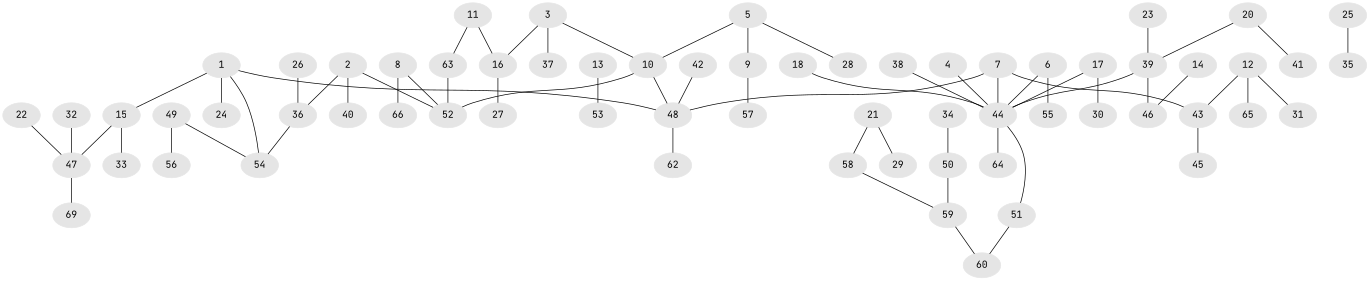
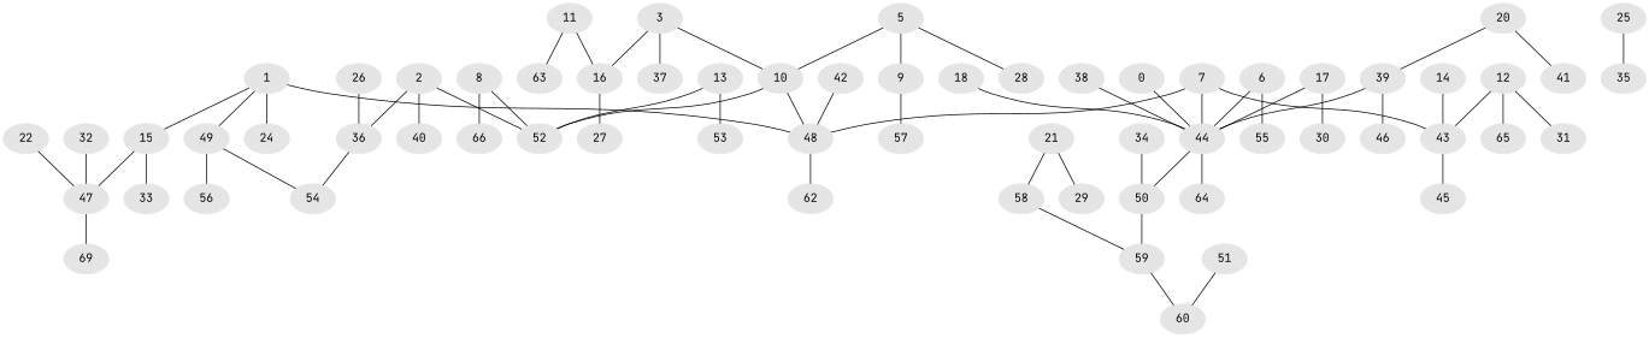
  graph {
    fontname="JetBrains Mono"
    node [color=gray90 fontname="JetBrains Mono" style=filled]
    edge [fontname="JetBrains Mono" weight=1.0]
    1
    15
    24
    48
    49
    33
    47
    62
    54
    56
    2
    36
    40
    52
    3
    10
    16
    37
    27
-   4
+   4 [label=0]
    44
    50
    64
    5
    9
    28
    57
    6
    55
    7
    43
    45
    8
    66
    11
    63
    12
    31
    65
    13
    53
    14
    n43 [label=69]
    17
    30
    18
    20
    39
    41
    46
    21
    29
    58
    59
    22
-   23
    25
    35
    26
    32
    34
    38
    42
    60
    51
    1 -- 15
    1 -- 24
    1 -- 48
-   1 -- 54
+   1 -- 49
    15 -- 33
    15 -- 47
    48 -- 62
    49 -- 54
    49 -- 56
    47 -- n43
    2 -- 36
    2 -- 40
    2 -- 52
    36 -- 54
    3 -- 10
    3 -- 16
    3 -- 37
    10 -- 48
    10 -- 52
    16 -- 27
    4 -- 44
-   44 -- 51
+   44 -- 50
    44 -- 64
    50 -- 59
    5 -- 10
    5 -- 9
    5 -- 28
    9 -- 57
    6 -- 44
    6 -- 55
    7 -- 48
    7 -- 44
    7 -- 43
    43 -- 45
    8 -- 52
    8 -- 66
    11 -- 16
    11 -- 63
    12 -- 43
    12 -- 31
    12 -- 65
-   63 -- 52
+   13 -- 52
    13 -- 53
-   14 -- 46
+   14 -- 43
    17 -- 44
    17 -- 30
    18 -- 44
    20 -- 39
    20 -- 41
    39 -- 44
    39 -- 46
    21 -- 29
    21 -- 58
    58 -- 59
    59 -- 60
    22 -- 47
-   23 -- 39
    25 -- 35
    26 -- 36
    32 -- 47
    34 -- 50
    38 -- 44
    42 -- 48
    51 -- 60
  }
